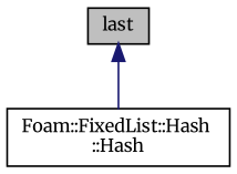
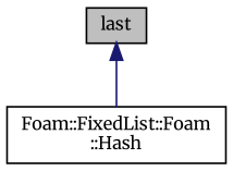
  digraph {
    rankdir=TB
    fontname=Merriweather
    node [color=black fontname=Merriweather fontsize=10 shape=record]
    n1 [fillcolor=grey75 fontcolor=black height=0.2 label=last style=filled width=0.4]
-   n2 [height=0.2 label="Foam::FixedList::Hash\l::Hash" width=0.4]
+   n2 [height=0.2 label="Foam::FixedList::Foam\l::Hash" width=0.4]
    n1 -> n2 [color=midnightblue dir=back fontname=Merriweather fontsize=10 labelfontname=Helvetica labelfontsize=10 style=solid]
  }
